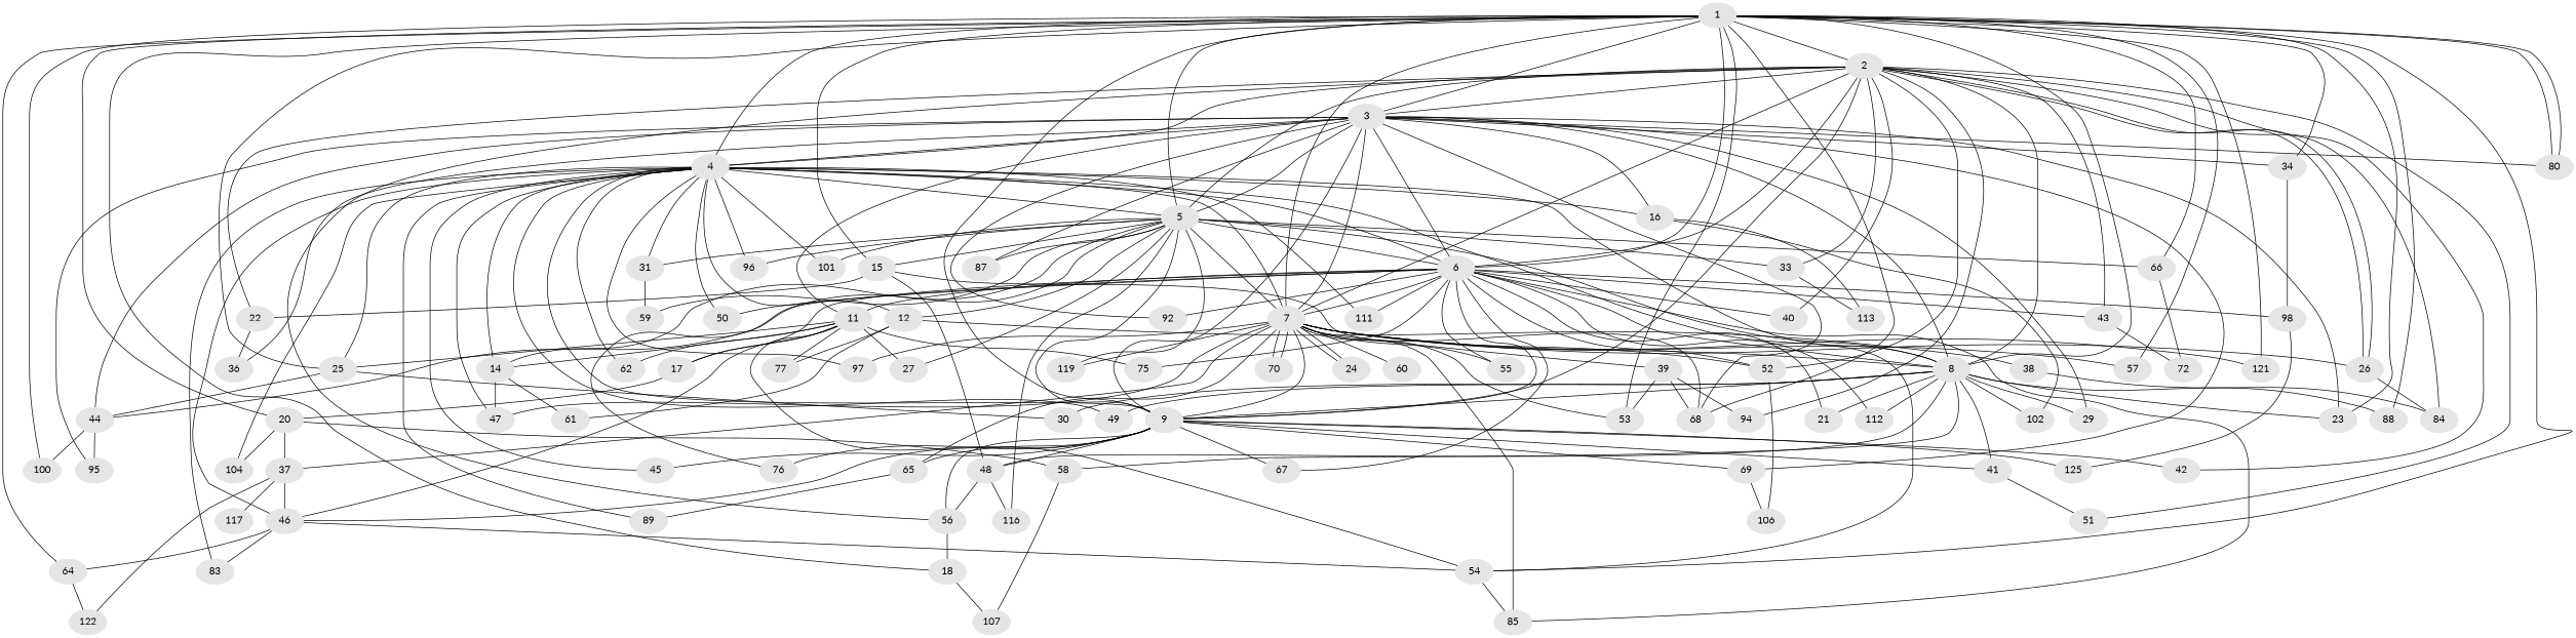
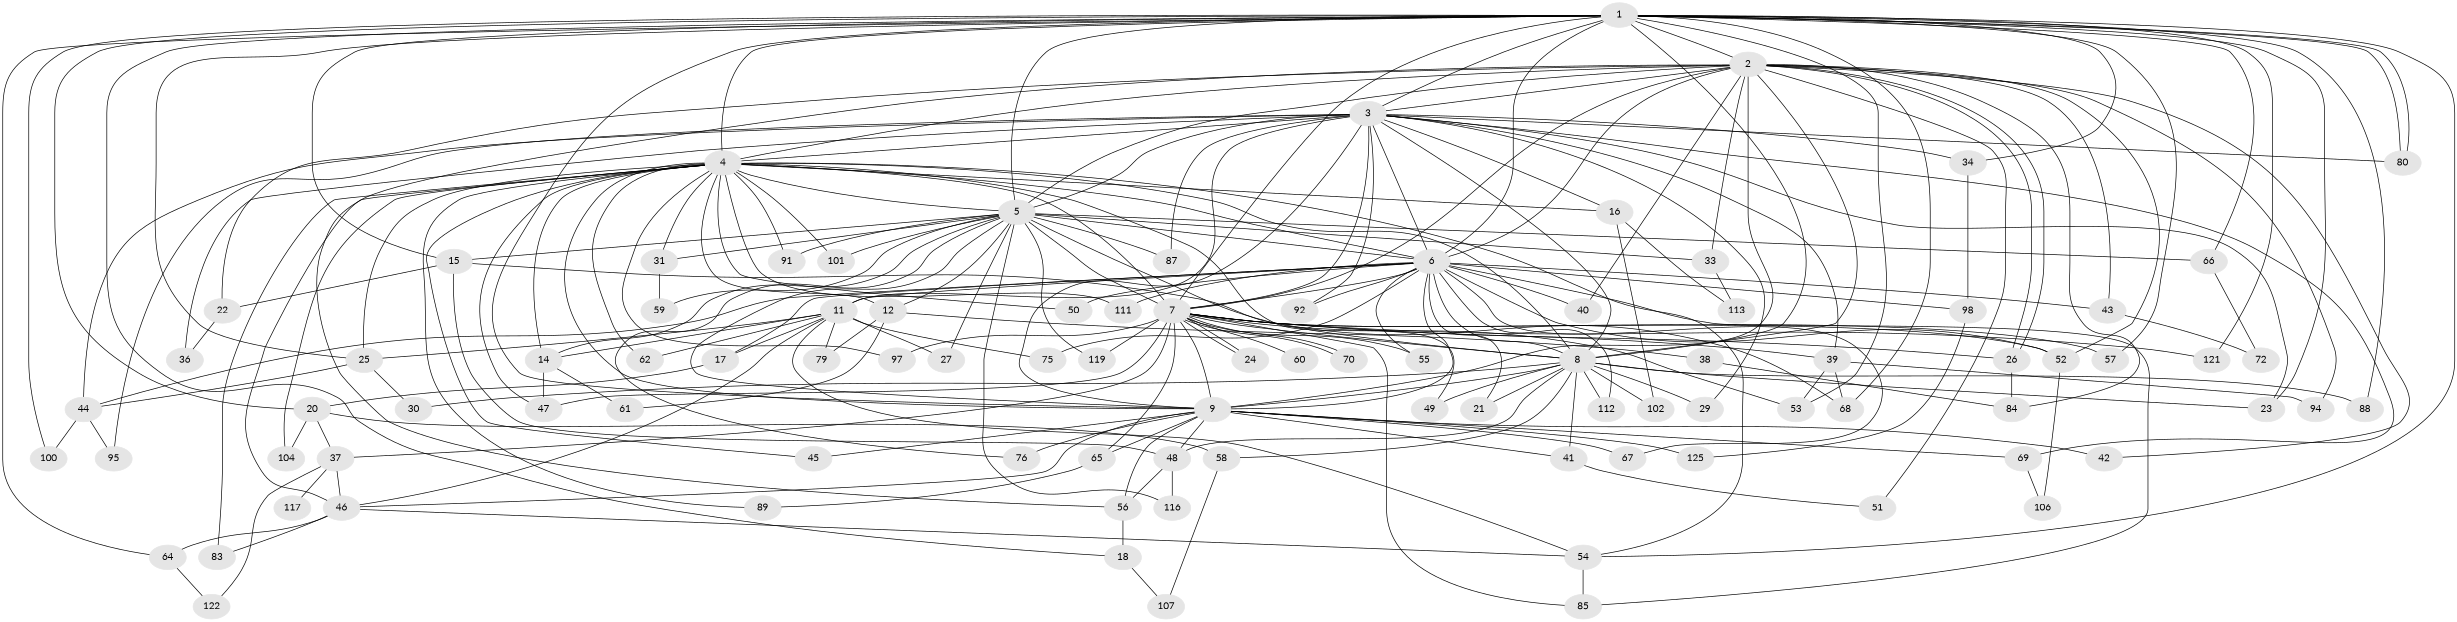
  graph {
    fontname=Lato
    node [color=gray90 fontname=Lato style=filled]
    edge [fontname=Lato]
    1 [super="+74"]
    2 [super="+108"]
    3 [super="+13"]
    4 [super="+18"]
    5 [super="+10"]
    6 [super="+90"]
    7 [super="+120"]
    8 [super="+114"]
    9 [super="+19"]
    15
    20
    23 [super="+32"]
    25 [super="+71"]
    34
    53
    54 [super="+103"]
    57
    64
    66
    68 [super="+77"]
    n21 [label=18]
    80 [super="+93"]
    88
    100
    121
    22
    26 [super="+35"]
    33
    40
    42
    43
    51
    52
    56 [super="+115"]
    94
    84
    11 [super="+82"]
    16
    29
    36
    39 [super="+73"]
    44 [super="+86"]
    69
    87
    92 [super="+96"]
    95
    12
    14 [super="+109"]
    31
    45
    46 [super="+63"]
    47
    49
    50
    62
    83
    89
-   91 [label=96]
+   91
    97
    101
    104
    111
    27
    59
    76
    116
    119
    17
    21
    55
    67
    75
    85 [super="+110"]
    98
    112
    24
    37 [super="+81"]
    60
    65
    70
    30
    41
    48 [super="+99"]
    58
    102
    n86 [label=125]
    122
    72
    107
    113
    38
    106
-   79 [label=77]
+   79
    61
    117
    1 -- 2
    1 -- 3
    1 -- 4
    1 -- 5 [weight=2]
    1 -- 6
    1 -- 7
    1 -- 8
    1 -- 9
    1 -- 15
    1 -- 20
    1 -- 23
    1 -- 25
    1 -- 34
    1 -- 53
    1 -- 54
    1 -- 57
    1 -- 64
    1 -- 66
    1 -- 68
    1 -- n21
    1 -- 80
    1 -- 80
    1 -- 88
    1 -- 100
    1 -- 121
    2 -- 3
    2 -- 4 [weight=2]
    2 -- 5 [weight=2]
    2 -- 6
    2 -- 7
    2 -- 8
    2 -- 9
    2 -- 22
    2 -- 26
    2 -- 26
    2 -- 33
    2 -- 40
    2 -- 42
    2 -- 43
    2 -- 51
    2 -- 52
    2 -- 56
    2 -- 94
    2 -- 84
    3 -- 4
    3 -- 5 [weight=2]
    3 -- 6
    3 -- 7
    3 -- 8
    3 -- 9 [weight=2]
    3 -- 23
    3 -- 34
    3 -- 80
    3 -- 11
    3 -- 16
    3 -- 29
    3 -- 36
-   3 -- 68
+   3 -- 39
    3 -- 44
    3 -- 69
    3 -- 87
    3 -- 92
    3 -- 95
    4 -- 5 [weight=2]
    4 -- 6
    4 -- 7
    4 -- 8
    4 -- 9
    4 -- 25
    4 -- 54
    4 -- 16
    4 -- 12
    4 -- 14
    4 -- 31
    4 -- 45
    4 -- 46
    4 -- 47
    4 -- 49
    4 -- 50
    4 -- 62
    4 -- 83
    4 -- 89
    4 -- 91
    4 -- 97
    4 -- 101
    4 -- 104
    4 -- 111
    5 -- 6 [weight=2]
    5 -- 7 [weight=2]
    5 -- 8 [weight=2]
    5 -- 9 [weight=2]
    5 -- 15
    5 -- 66
    5 -- 33
    5 -- 87
    5 -- 12
    5 -- 14
    5 -- 31
    5 -- 91
    5 -- 101
    5 -- 27
    5 -- 59
    5 -- 76
    5 -- 116
    5 -- 119
    6 -- 7
    6 -- 8
    6 -- 9
    6 -- 40
    6 -- 43
    6 -- 52
    6 -- 11
    6 -- 44
    6 -- 92 [weight=2]
    6 -- 50
    6 -- 111
    6 -- 17
    6 -- 21
    6 -- 55
    6 -- 67
    6 -- 75
    6 -- 85
    6 -- 98
    6 -- 112
    7 -- 8 [weight=2]
    7 -- 9
    7 -- 53
    7 -- 57
    7 -- 121
    7 -- 26
    7 -- 52
    7 -- 39
    7 -- 47
    7 -- 97
    7 -- 119
    7 -- 55
    7 -- 85
    7 -- 24
    7 -- 24
    7 -- 37
    7 -- 60
    7 -- 65
    7 -- 70
    7 -- 70
    8 -- 9 [weight=2]
    8 -- 23
    8 -- 88
    8 -- 29
    8 -- 49
    8 -- 21
    8 -- 112
    8 -- 30
    8 -- 41
    8 -- 48
    8 -- 58
    8 -- 102
    9 -- 42
    9 -- 56
    9 -- 69
    9 -- 45
    9 -- 46
    9 -- 76
    9 -- 67
    9 -- 65
    9 -- 41
    9 -- 48
    9 -- n86
    15 -- 68
    15 -- 22
    15 -- 48
    20 -- 104
    20 -- 37
    20 -- 58
    25 -- 44
    25 -- 30
    34 -- 98
    54 -- 85
    64 -- 122
    66 -- 72
    n21 -- 107
    22 -- 36
    26 -- 84
    33 -- 113
    43 -- 72
    52 -- 106
    56 -- n21
    11 -- 25
    11 -- 54
    11 -- 14
    11 -- 46
    11 -- 62
    11 -- 27
    11 -- 17
    11 -- 75
    11 -- 79
    16 -- 102
    16 -- 113
    39 -- 53
    39 -- 68
    39 -- 94
    44 -- 100
    44 -- 95
    69 -- 106
    12 -- 38
    12 -- 79
    12 -- 61
    14 -- 47
    14 -- 61
    31 -- 59
    46 -- 54
    46 -- 64
    46 -- 83
    17 -- 20
    98 -- n86
    37 -- 46
    37 -- 122
    37 -- 117
    65 -- 89
    41 -- 51
    48 -- 56
    48 -- 116
    58 -- 107
    38 -- 84
  }
